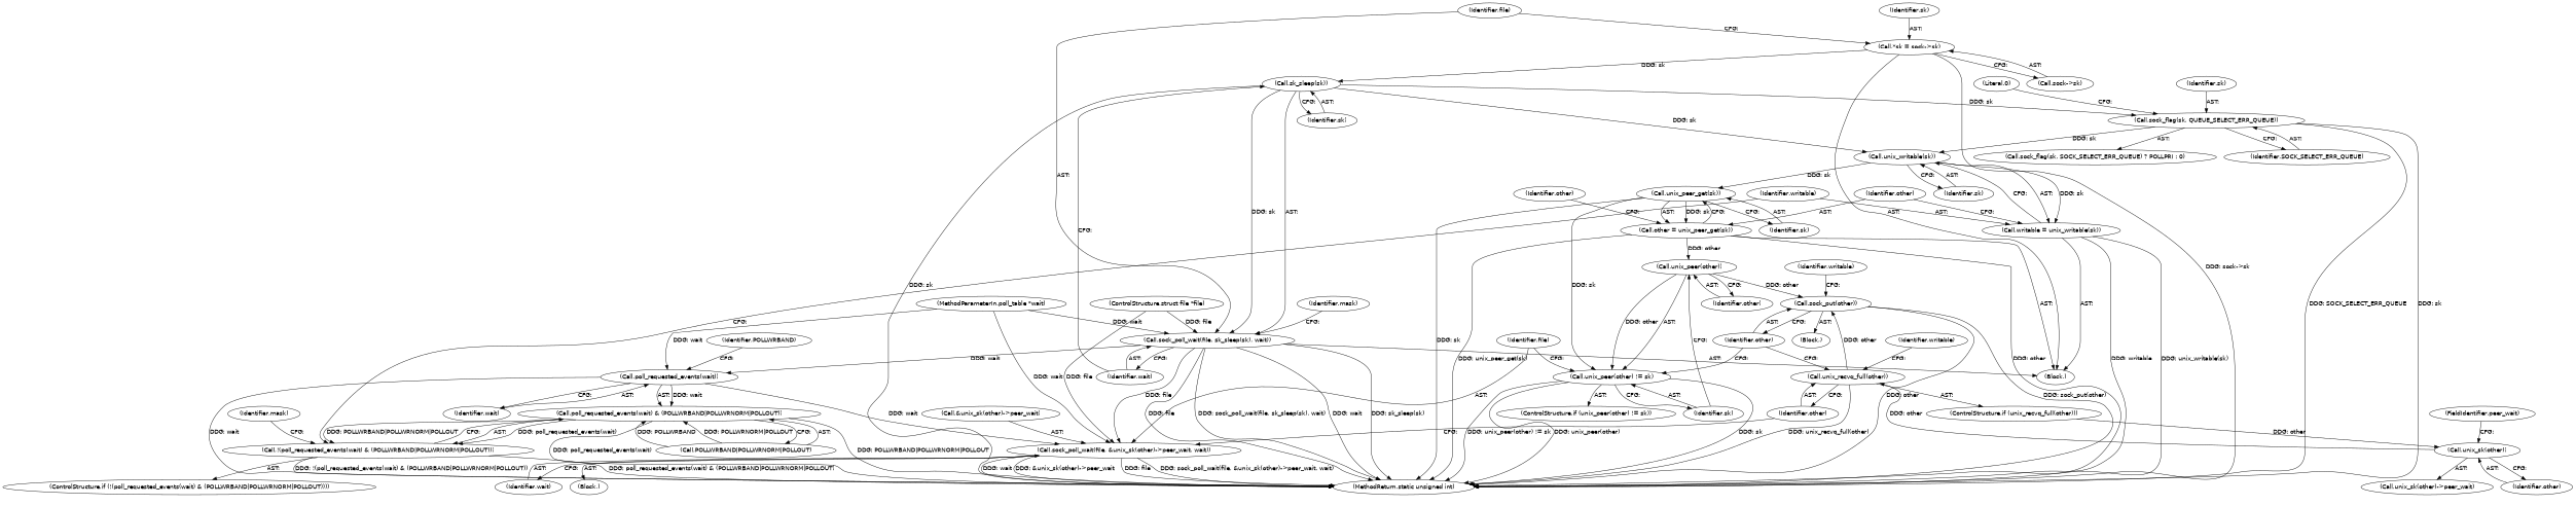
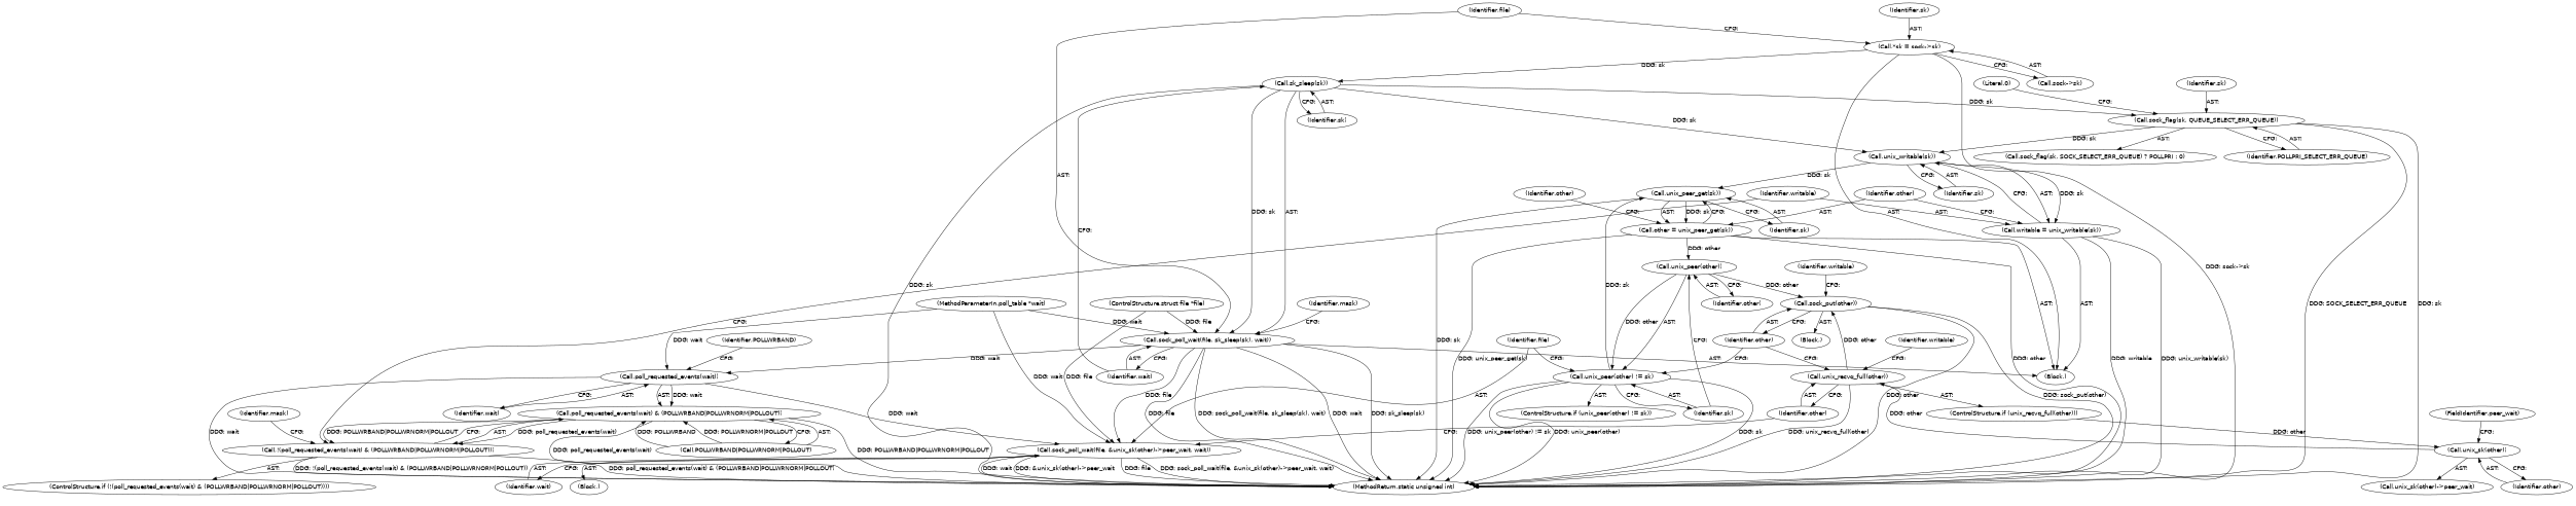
  digraph {
    fontname="DejaVu Sans"
    node [fontname="DejaVu Sans"]
    edge [fontname="DejaVu Sans"]
    n1 [label="(Call,sk_sleep(sk))"]
    n2 [label="(Call,sock_poll_wait(file, sk_sleep(sk), wait))"]
    n3 [label="(Call,sock_flag(sk, QUEUE_SELECT_ERR_QUEUE))"]
    n4 [label="(Call,unix_writable(sk))"]
    n5 [label="(Identifier,sk)"]
    n6 [label="(MethodReturn,static unsigned int)"]
    n7 [label="(Block,)"]
    n8 [label="(Call,poll_requested_events(wait))"]
    n9 [label="(Call,sock_poll_wait(file, &unix_sk(other)->peer_wait, wait))"]
    n10 [label="(Identifier,wait)"]
    n11 [label="(Call,sock_flag(sk, SOCK_SELECT_ERR_QUEUE) ? POLLPRI : 0)"]
-   n12 [label="(Identifier,SOCK_SELECT_ERR_QUEUE)"]
+   n12 [label="(Identifier,POLLPRI_SELECT_ERR_QUEUE)"]
    n13 [label="(Call,writable = unix_writable(sk))"]
    n14 [label="(Call,unix_peer_get(sk))"]
    n15 [label="(Identifier,sk)"]
    n16 [label="(Call,*sk = sock->sk)"]
    n17 [label="(Call,sock->sk)"]
    n18 [label="(Call,poll_requested_events(wait) & (POLLWRBAND|POLLWRNORM|POLLOUT))"]
    n19 [label="(Identifier,wait)"]
    n20 [label="(Identifier,wait)"]
    n21 [label="(Block,)"]
    n22 [label="(Call,!(poll_requested_events(wait) & (POLLWRBAND|POLLWRNORM|POLLOUT)))"]
    n23 [label="(Call,POLLWRBAND|POLLWRNORM|POLLOUT)"]
    n24 [label="(ControlStructure,if (!(poll_requested_events(wait) & (POLLWRBAND|POLLWRNORM|POLLOUT))))"]
    n25 [label="(Call,other = unix_peer_get(sk))"]
    n26 [label="(Call,unix_peer(other) != sk)"]
    n27 [label="(Identifier,sk)"]
    n28 [label="(Call,unix_peer(other))"]
    n29 [label="(ControlStructure,if (unix_peer(other) != sk))"]
    n30 [label="(Identifier,sk)"]
    n31 [label="(Call,sock_put(other))"]
    n32 [label="(Identifier,other)"]
    n33 [label="(Call,unix_sk(other))"]
    n34 [label="(Call,unix_recvq_full(other))"]
    n35 [label="(Identifier,other)"]
    n36 [label="(Call,unix_sk(other)->peer_wait)"]
    n37 [label="(Identifier,other)"]
    n38 [label="(Block,)"]
    n39 [label="(Identifier,other)"]
    n40 [label="(ControlStructure,if (unix_recvq_full(other)))"]
    n41 [label="(Identifier,mask)"]
    n42 [label="(Identifier,writable)"]
    n43 [label="(MethodParameterIn,poll_table *wait)"]
    n44 [label="(Identifier,writable)"]
    n45 [label="(Identifier,mask)"]
    n46 [label="(Identifier,file)"]
    n47 [label="(FieldIdentifier,peer_wait)"]
    n48 [label="(Identifier,sk)"]
    n49 [label="(Identifier,other)"]
    n50 [label="(Literal,0)"]
    n51 [label="(Identifier,other)"]
    n52 [label="(Identifier,POLLWRBAND)"]
    n53 [label="(Identifier,file)"]
    n54 [label="(Identifier,writable)"]
    n55 [label="(ControlStructure,struct file *file)"]
-   n56 [label="(Call,&unix_sk(other)->peer_wait)"]
    n57 [label="(Identifier,sk)"]
    n1 -> n2 [label="AST: "]
    n1 -> n2 [label="DDG: sk"]
    n1 -> n3 [label="DDG: sk"]
    n1 -> n4 [label="DDG: sk"]
    n1 -> n5 [label="CFG: "]
    n1 -> n6 [label="DDG: sk"]
    n2 -> n6 [label="DDG: wait"]
    n2 -> n6 [label="DDG: sk_sleep(sk)"]
    n2 -> n6 [label="DDG: file"]
    n2 -> n6 [label="DDG: sock_poll_wait(file, sk_sleep(sk), wait)"]
    n2 -> n7 [label="AST: "]
    n2 -> n8 [label="DDG: wait"]
    n2 -> n9 [label="DDG: file"]
    n2 -> n10 [label="CFG: "]
    n3 -> n4 [label="DDG: sk"]
    n3 -> n6 [label="DDG: sk"]
    n3 -> n6 [label="DDG: SOCK_SELECT_ERR_QUEUE"]
    n3 -> n11 [label="AST: "]
    n3 -> n12 [label="CFG: "]
    n4 -> n13 [label="AST: "]
    n4 -> n13 [label="DDG: sk"]
    n4 -> n14 [label="DDG: sk"]
    n4 -> n15 [label="CFG: "]
    n5 -> n1 [label="AST: "]
    n8 -> n6 [label="DDG: wait"]
    n8 -> n9 [label="DDG: wait"]
    n8 -> n18 [label="AST: "]
    n8 -> n18 [label="DDG: wait"]
    n8 -> n19 [label="CFG: "]
    n9 -> n6 [label="DDG: &unix_sk(other)->peer_wait"]
    n9 -> n6 [label="DDG: file"]
    n9 -> n6 [label="DDG: sock_poll_wait(file, &unix_sk(other)->peer_wait, wait)"]
    n9 -> n6 [label="DDG: wait"]
    n9 -> n20 [label="CFG: "]
    n9 -> n21 [label="AST: "]
    n10 -> n1 [label="CFG: "]
    n10 -> n2 [label="AST: "]
    n12 -> n3 [label="AST: "]
    n13 -> n4 [label="CFG: "]
    n13 -> n6 [label="DDG: writable"]
    n13 -> n6 [label="DDG: unix_writable(sk)"]
    n13 -> n7 [label="AST: "]
    n14 -> n6 [label="DDG: sk"]
    n14 -> n25 [label="AST: "]
    n14 -> n25 [label="DDG: sk"]
-   n14 -> n26 [label="DDG: sk"]
+   n26 -> n14 [label="DDG: sk"]
    n14 -> n27 [label="CFG: "]
    n15 -> n4 [label="AST: "]
    n16 -> n1 [label="DDG: sk"]
    n16 -> n6 [label="DDG: sock->sk"]
    n16 -> n7 [label="AST: "]
    n16 -> n17 [label="CFG: "]
    n17 -> n16 [label="AST: "]
    n18 -> n6 [label="DDG: poll_requested_events(wait)"]
    n18 -> n6 [label="DDG: POLLWRBAND|POLLWRNORM|POLLOUT"]
    n18 -> n22 [label="AST: "]
    n18 -> n22 [label="DDG: poll_requested_events(wait)"]
    n18 -> n22 [label="DDG: POLLWRBAND|POLLWRNORM|POLLOUT"]
    n18 -> n23 [label="CFG: "]
    n19 -> n8 [label="AST: "]
    n20 -> n9 [label="AST: "]
    n22 -> n6 [label="DDG: poll_requested_events(wait) & (POLLWRBAND|POLLWRNORM|POLLOUT)"]
    n22 -> n6 [label="DDG: !(poll_requested_events(wait) & (POLLWRBAND|POLLWRNORM|POLLOUT))"]
    n22 -> n18 [label="CFG: "]
    n22 -> n24 [label="AST: "]
    n23 -> n18 [label="AST: "]
    n23 -> n18 [label="DDG: POLLWRBAND"]
    n23 -> n18 [label="DDG: POLLWRNORM|POLLOUT"]
    n25 -> n6 [label="DDG: other"]
    n25 -> n6 [label="DDG: unix_peer_get(sk)"]
    n25 -> n7 [label="AST: "]
    n25 -> n14 [label="CFG: "]
    n25 -> n28 [label="DDG: other"]
    n26 -> n6 [label="DDG: unix_peer(other)"]
    n26 -> n6 [label="DDG: sk"]
    n26 -> n6 [label="DDG: unix_peer(other) != sk"]
    n26 -> n29 [label="AST: "]
    n26 -> n30 [label="CFG: "]
    n27 -> n14 [label="AST: "]
    n28 -> n26 [label="AST: "]
    n28 -> n26 [label="DDG: other"]
    n28 -> n31 [label="DDG: other"]
    n28 -> n32 [label="CFG: "]
    n30 -> n26 [label="AST: "]
    n30 -> n28 [label="CFG: "]
    n31 -> n6 [label="DDG: other"]
    n31 -> n6 [label="DDG: sock_put(other)"]
    n31 -> n37 [label="CFG: "]
    n31 -> n38 [label="AST: "]
    n32 -> n28 [label="AST: "]
    n33 -> n34 [label="DDG: other"]
    n33 -> n35 [label="CFG: "]
    n33 -> n36 [label="AST: "]
    n34 -> n6 [label="DDG: unix_recvq_full(other)"]
    n34 -> n31 [label="DDG: other"]
    n34 -> n39 [label="CFG: "]
    n34 -> n40 [label="AST: "]
    n35 -> n33 [label="AST: "]
    n37 -> n26 [label="CFG: "]
    n37 -> n31 [label="AST: "]
    n37 -> n34 [label="CFG: "]
    n39 -> n9 [label="CFG: "]
    n39 -> n34 [label="AST: "]
    n40 -> n33 [label="DDG: other"]
    n41 -> n22 [label="CFG: "]
    n42 -> n13 [label="AST: "]
    n42 -> n22 [label="CFG: "]
    n43 -> n2 [label="DDG: wait"]
    n43 -> n8 [label="DDG: wait"]
    n43 -> n9 [label="DDG: wait"]
    n44 -> n34 [label="CFG: "]
    n45 -> n2 [label="CFG: "]
    n46 -> n9 [label="AST: "]
    n46 -> n26 [label="CFG: "]
    n47 -> n33 [label="CFG: "]
    n48 -> n16 [label="AST: "]
    n49 -> n25 [label="CFG: "]
    n50 -> n3 [label="CFG: "]
    n51 -> n13 [label="CFG: "]
    n51 -> n25 [label="AST: "]
    n52 -> n8 [label="CFG: "]
    n53 -> n2 [label="AST: "]
    n53 -> n16 [label="CFG: "]
    n54 -> n31 [label="CFG: "]
    n55 -> n2 [label="DDG: file"]
    n55 -> n9 [label="DDG: file"]
-   n56 -> n9 [label="AST: "]
    n57 -> n3 [label="AST: "]
  }
